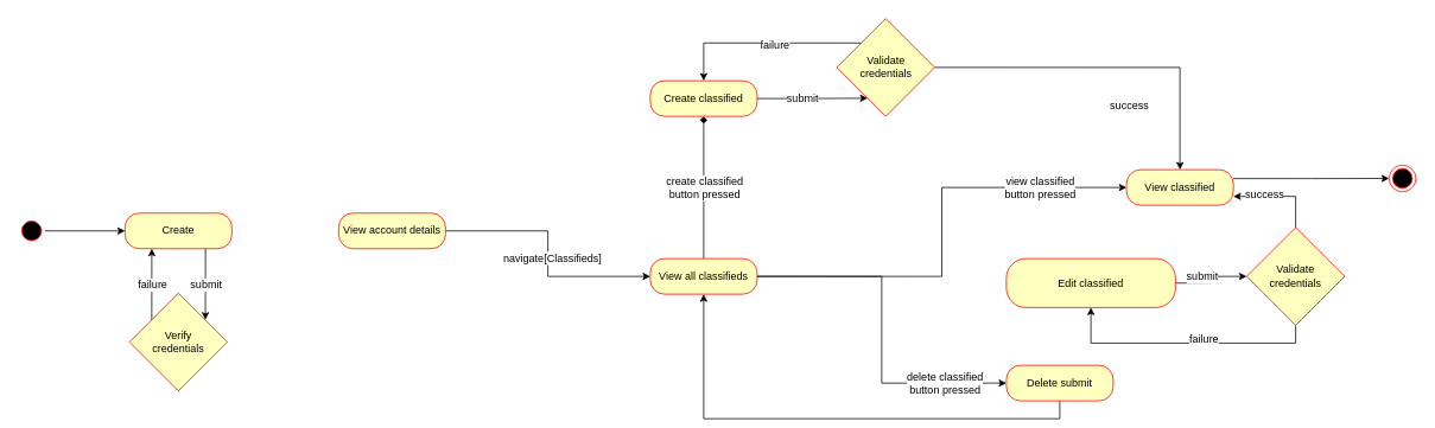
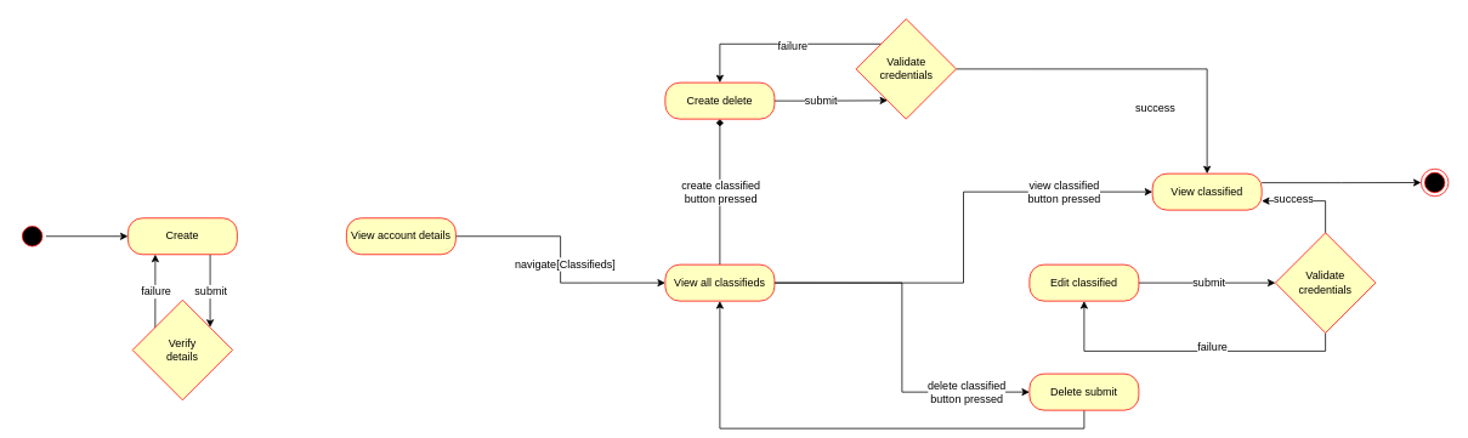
  <mxCell id="0" />
  <mxCell id="1" parent="0" />
  <mxCell id="2" style="edgeStyle=orthogonalEdgeStyle;rounded=0;orthogonalLoop=1;jettySize=auto;html=1;exitX=1;exitY=0.5;exitDx=0;exitDy=0;" edge="1" parent="1" source="3" target="6"><mxGeometry relative="1" as="geometry" /></mxCell>
  <mxCell id="3" value="" style="ellipse;html=1;shape=startState;fillColor=#000000;strokeColor=#ff0000;" vertex="1" parent="1"><mxGeometry x="20" y="244" width="30" height="30" as="geometry" /></mxCell>
  <mxCell id="4" style="edgeStyle=orthogonalEdgeStyle;rounded=0;orthogonalLoop=1;jettySize=auto;html=1;exitX=0.75;exitY=1;exitDx=0;exitDy=0;entryX=0.775;entryY=0.272;entryDx=0;entryDy=0;entryPerimeter=0;" edge="1" parent="1" source="6" target="9"><mxGeometry relative="1" as="geometry"><Array as="points"><mxPoint x="230" y="359" /><mxPoint x="230" y="359" /></Array></mxGeometry></mxCell>
  <mxCell id="5" value="submit" style="text;html=1;resizable=0;points=[];align=center;verticalAlign=middle;labelBackgroundColor=#ffffff;" vertex="1" connectable="0" parent="4"><mxGeometry x="0.25" y="2" relative="1" as="geometry"><mxPoint x="-2" y="-10" as="offset" /></mxGeometry></mxCell>
  <mxCell id="6" value="Create" style="rounded=1;whiteSpace=wrap;html=1;arcSize=40;fontColor=#000000;fillColor=#ffffc0;strokeColor=#ff0000;" vertex="1" parent="1"><mxGeometry x="140" y="239" width="120" height="40" as="geometry" /></mxCell>
  <mxCell id="7" style="edgeStyle=orthogonalEdgeStyle;rounded=0;orthogonalLoop=1;jettySize=auto;html=1;exitX=0.227;exitY=0.285;exitDx=0;exitDy=0;entryX=0.25;entryY=1;entryDx=0;entryDy=0;exitPerimeter=0;" edge="1" parent="1" source="9" target="6"><mxGeometry relative="1" as="geometry"><Array as="points"><mxPoint x="170" y="309" /><mxPoint x="170" y="309" /></Array></mxGeometry></mxCell>
  <mxCell id="8" value="failure" style="text;html=1;resizable=0;points=[];align=center;verticalAlign=middle;labelBackgroundColor=#ffffff;" vertex="1" connectable="0" parent="7"><mxGeometry x="0.263" y="-22" relative="1" as="geometry"><mxPoint x="-22" y="10" as="offset" /></mxGeometry></mxCell>
- <mxCell id="9" value="Verify&lt;br&gt;credentials" style="rhombus;whiteSpace=wrap;html=1;fillColor=#ffffc0;strokeColor=#ff0000;" vertex="1" parent="1"><mxGeometry x="145" y="329" width="110" height="110" as="geometry" /></mxCell>
+ <mxCell id="9" value="Verify&lt;br&gt;details" style="rhombus;whiteSpace=wrap;html=1;fillColor=#ffffc0;strokeColor=#ff0000;" vertex="1" parent="1"><mxGeometry x="145" y="329" width="110" height="110" as="geometry" /></mxCell>
  <mxCell id="10" style="edgeStyle=orthogonalEdgeStyle;rounded=0;orthogonalLoop=1;jettySize=auto;html=1;exitX=1;exitY=0.5;exitDx=0;exitDy=0;entryX=0;entryY=0.5;entryDx=0;entryDy=0;" edge="1" parent="1" source="12" target="19"><mxGeometry relative="1" as="geometry" /></mxCell>
  <mxCell id="11" value="navigate[Classifieds]" style="text;html=1;resizable=0;points=[];align=center;verticalAlign=middle;labelBackgroundColor=#ffffff;" vertex="1" connectable="0" parent="10"><mxGeometry x="0.742" y="-2" relative="1" as="geometry"><mxPoint x="-74" y="-22.5" as="offset" /></mxGeometry></mxCell>
  <mxCell id="12" value="View account details" style="rounded=1;whiteSpace=wrap;html=1;arcSize=40;fontColor=#000000;fillColor=#ffffc0;strokeColor=#ff0000;" vertex="1" parent="1"><mxGeometry x="380" y="239" width="120" height="40" as="geometry" /></mxCell>
  <mxCell id="13" style="edgeStyle=orthogonalEdgeStyle;rounded=0;orthogonalLoop=1;jettySize=auto;html=1;exitX=1;exitY=0.5;exitDx=0;exitDy=0;entryX=0;entryY=0.5;entryDx=0;entryDy=0;" edge="1" parent="1" source="19" target="29"><mxGeometry relative="1" as="geometry" /></mxCell>
  <mxCell id="14" value="view classified&lt;br&gt;button pressed&lt;br&gt;" style="text;html=1;resizable=0;points=[];align=center;verticalAlign=middle;labelBackgroundColor=#ffffff;" vertex="1" connectable="0" parent="13"><mxGeometry x="0.579" y="-2" relative="1" as="geometry"><mxPoint x="10.5" y="-1.5" as="offset" /></mxGeometry></mxCell>
  <mxCell id="15" style="edgeStyle=orthogonalEdgeStyle;rounded=0;orthogonalLoop=1;jettySize=auto;html=1;exitX=1;exitY=0.5;exitDx=0;exitDy=0;entryX=0;entryY=0.5;entryDx=0;entryDy=0;" edge="1" parent="1" source="19" target="27"><mxGeometry relative="1" as="geometry" /></mxCell>
  <mxCell id="16" value="delete classified&lt;br&gt;button pressed&lt;br&gt;" style="text;html=1;resizable=0;points=[];align=center;verticalAlign=middle;labelBackgroundColor=#ffffff;" vertex="1" connectable="0" parent="15"><mxGeometry x="0.704" y="-1" relative="1" as="geometry"><mxPoint x="-10.5" y="-0.5" as="offset" /></mxGeometry></mxCell>
  <mxCell id="17" style="edgeStyle=orthogonalEdgeStyle;rounded=0;orthogonalLoop=1;jettySize=auto;html=1;exitX=0.5;exitY=0;exitDx=0;exitDy=0;endArrow=diamond;" edge="1" parent="1" source="19" target="22"><mxGeometry relative="1" as="geometry" /></mxCell>
  <mxCell id="18" value="create classified&lt;br&gt;button pressed&lt;br&gt;" style="text;html=1;resizable=0;points=[];align=center;verticalAlign=middle;labelBackgroundColor=#ffffff;" vertex="1" connectable="0" parent="17"><mxGeometry x="-0.175" y="1" relative="1" as="geometry"><mxPoint x="1.5" y="-14" as="offset" /></mxGeometry></mxCell>
  <mxCell id="19" value="View all classifieds" style="rounded=1;whiteSpace=wrap;html=1;arcSize=40;fontColor=#000000;fillColor=#ffffc0;strokeColor=#ff0000;" vertex="1" parent="1"><mxGeometry x="730" y="290.167" width="120" height="40" as="geometry" /></mxCell>
  <mxCell id="20" style="edgeStyle=orthogonalEdgeStyle;rounded=0;orthogonalLoop=1;jettySize=auto;html=1;exitX=1;exitY=0.5;exitDx=0;exitDy=0;entryX=0.315;entryY=0.815;entryDx=0;entryDy=0;entryPerimeter=0;" edge="1" parent="1" source="22" target="34"><mxGeometry relative="1" as="geometry" /></mxCell>
  <mxCell id="21" value="submit" style="text;html=1;resizable=0;points=[];align=center;verticalAlign=middle;labelBackgroundColor=#ffffff;" vertex="1" connectable="0" parent="20"><mxGeometry x="-0.175" relative="1" as="geometry"><mxPoint as="offset" /></mxGeometry></mxCell>
- <mxCell id="22" value="Create classified" style="rounded=1;whiteSpace=wrap;html=1;arcSize=40;fontColor=#000000;fillColor=#ffffc0;strokeColor=#ff0000;" vertex="1" parent="1"><mxGeometry x="730" y="90.167" width="120" height="40" as="geometry" /></mxCell>
+ <mxCell id="22" value="Create delete" style="rounded=1;whiteSpace=wrap;html=1;arcSize=40;fontColor=#000000;fillColor=#ffffc0;strokeColor=#ff0000;" vertex="1" parent="1"><mxGeometry x="730" y="90.167" width="120" height="40" as="geometry" /></mxCell>
  <mxCell id="23" style="edgeStyle=orthogonalEdgeStyle;rounded=0;orthogonalLoop=1;jettySize=auto;html=1;exitX=1;exitY=0.5;exitDx=0;exitDy=0;entryX=0;entryY=0.5;entryDx=0;entryDy=0;" edge="1" parent="1" source="25" target="39"><mxGeometry relative="1" as="geometry" /></mxCell>
  <mxCell id="24" value="submit" style="text;html=1;resizable=0;points=[];align=center;verticalAlign=middle;labelBackgroundColor=#ffffff;" vertex="1" connectable="0" parent="23"><mxGeometry x="0.238" y="-2" relative="1" as="geometry"><mxPoint x="-17" y="-1.5" as="offset" /></mxGeometry></mxCell>
- <mxCell id="25" value="Edit classified" style="rounded=1;whiteSpace=wrap;html=1;arcSize=40;fontColor=#000000;fillColor=#ffffc0;strokeColor=#ff0000;" vertex="1" parent="1"><mxGeometry x="1130" y="290.167" width="190" height="55" as="geometry" /></mxCell>
+ <mxCell id="25" value="Edit classified" style="rounded=1;whiteSpace=wrap;html=1;arcSize=40;fontColor=#000000;fillColor=#ffffc0;strokeColor=#ff0000;" vertex="1" parent="1"><mxGeometry x="1130" y="290.167" width="120" height="40" as="geometry" /></mxCell>
  <mxCell id="26" style="edgeStyle=orthogonalEdgeStyle;rounded=0;orthogonalLoop=1;jettySize=auto;html=1;exitX=0.5;exitY=1;exitDx=0;exitDy=0;entryX=0.5;entryY=1;entryDx=0;entryDy=0;" edge="1" parent="1" source="27" target="19"><mxGeometry relative="1" as="geometry" /></mxCell>
  <mxCell id="27" value="Delete submit" style="rounded=1;whiteSpace=wrap;html=1;arcSize=40;fontColor=#000000;fillColor=#ffffc0;strokeColor=#ff0000;" vertex="1" parent="1"><mxGeometry x="1130" y="410.167" width="120" height="40" as="geometry" /></mxCell>
  <mxCell id="28" style="edgeStyle=orthogonalEdgeStyle;rounded=0;orthogonalLoop=1;jettySize=auto;html=1;exitX=1;exitY=0.25;exitDx=0;exitDy=0;entryX=0;entryY=0.5;entryDx=0;entryDy=0;" edge="1" parent="1" source="29" target="40"><mxGeometry relative="1" as="geometry" /></mxCell>
  <mxCell id="29" value="View classified" style="rounded=1;whiteSpace=wrap;html=1;arcSize=40;fontColor=#000000;fillColor=#ffffc0;strokeColor=#ff0000;" vertex="1" parent="1"><mxGeometry x="1265" y="190.167" width="120" height="40" as="geometry" /></mxCell>
  <mxCell id="30" style="edgeStyle=orthogonalEdgeStyle;rounded=0;orthogonalLoop=1;jettySize=auto;html=1;exitX=0;exitY=0;exitDx=0;exitDy=0;entryX=0.5;entryY=0;entryDx=0;entryDy=0;" edge="1" parent="1" source="34" target="22"><mxGeometry relative="1" as="geometry" /></mxCell>
  <mxCell id="31" value="failure&lt;br&gt;" style="text;html=1;resizable=0;points=[];align=center;verticalAlign=middle;labelBackgroundColor=#ffffff;" vertex="1" connectable="0" parent="30"><mxGeometry x="-0.108" y="2" relative="1" as="geometry"><mxPoint as="offset" /></mxGeometry></mxCell>
  <mxCell id="32" style="edgeStyle=orthogonalEdgeStyle;rounded=0;orthogonalLoop=1;jettySize=auto;html=1;exitX=1;exitY=0.5;exitDx=0;exitDy=0;" edge="1" parent="1" source="34" target="29"><mxGeometry relative="1" as="geometry" /></mxCell>
  <mxCell id="33" value="success" style="text;html=1;resizable=0;points=[];align=center;verticalAlign=middle;labelBackgroundColor=#ffffff;" vertex="1" connectable="0" parent="32"><mxGeometry x="0.116" y="1" relative="1" as="geometry"><mxPoint x="-0.5" y="43" as="offset" /></mxGeometry></mxCell>
  <mxCell id="34" value="Validate&lt;br&gt;credentials" style="rhombus;whiteSpace=wrap;html=1;fillColor=#ffffc0;strokeColor=#ff0000;" vertex="1" parent="1"><mxGeometry x="939.5" y="20.167" width="110" height="110" as="geometry" /></mxCell>
  <mxCell id="35" style="edgeStyle=orthogonalEdgeStyle;rounded=0;orthogonalLoop=1;jettySize=auto;html=1;exitX=0.5;exitY=1;exitDx=0;exitDy=0;entryX=0.5;entryY=1;entryDx=0;entryDy=0;" edge="1" parent="1" source="39" target="25"><mxGeometry relative="1" as="geometry" /></mxCell>
  <mxCell id="36" value="failure&lt;br&gt;" style="text;html=1;resizable=0;points=[];align=center;verticalAlign=middle;labelBackgroundColor=#ffffff;" vertex="1" connectable="0" parent="35"><mxGeometry x="-0.191" y="-1" relative="1" as="geometry"><mxPoint x="-7" y="-3.5" as="offset" /></mxGeometry></mxCell>
  <mxCell id="37" style="edgeStyle=orthogonalEdgeStyle;rounded=0;orthogonalLoop=1;jettySize=auto;html=1;exitX=0.5;exitY=0;exitDx=0;exitDy=0;entryX=1;entryY=0.75;entryDx=0;entryDy=0;" edge="1" parent="1" source="39" target="29"><mxGeometry relative="1" as="geometry" /></mxCell>
  <mxCell id="38" value="success" style="text;html=1;resizable=0;points=[];align=center;verticalAlign=middle;labelBackgroundColor=#ffffff;" vertex="1" connectable="0" parent="37"><mxGeometry x="0.34" y="-2" relative="1" as="geometry"><mxPoint as="offset" /></mxGeometry></mxCell>
  <mxCell id="39" value="Validate&lt;br&gt;credentials" style="rhombus;whiteSpace=wrap;html=1;fillColor=#ffffc0;strokeColor=#ff0000;" vertex="1" parent="1"><mxGeometry x="1400" y="255.167" width="110" height="110" as="geometry" /></mxCell>
  <mxCell id="40" value="" style="ellipse;html=1;shape=endState;fillColor=#000000;strokeColor=#ff0000;" vertex="1" parent="1"><mxGeometry x="1560" y="185" width="30" height="30" as="geometry" /></mxCell>
